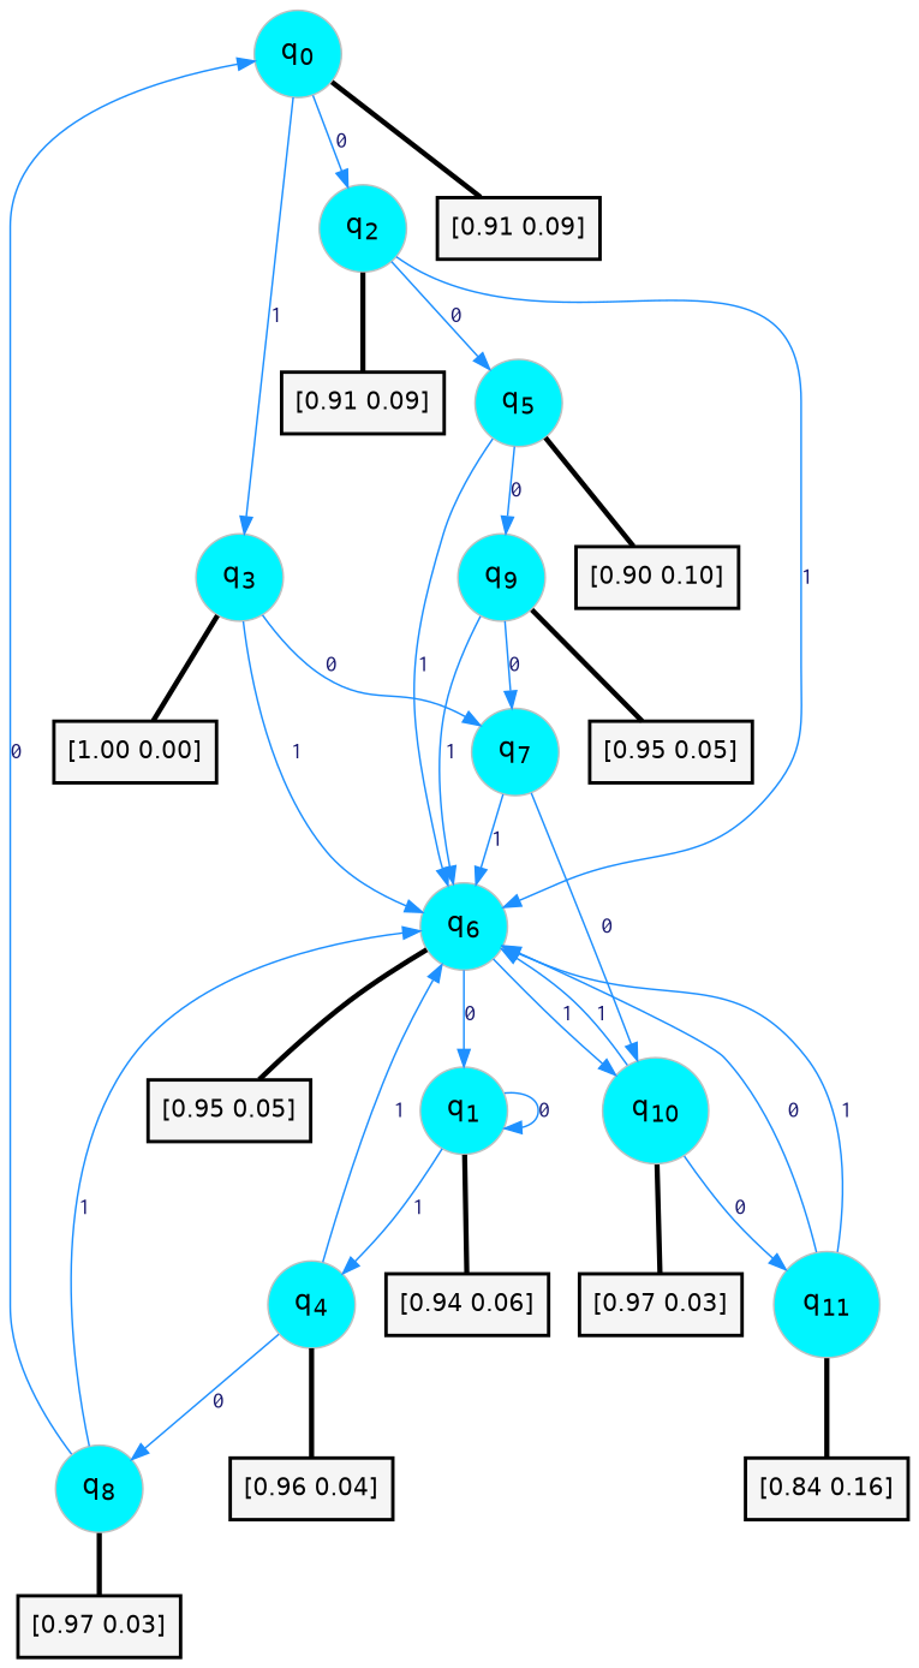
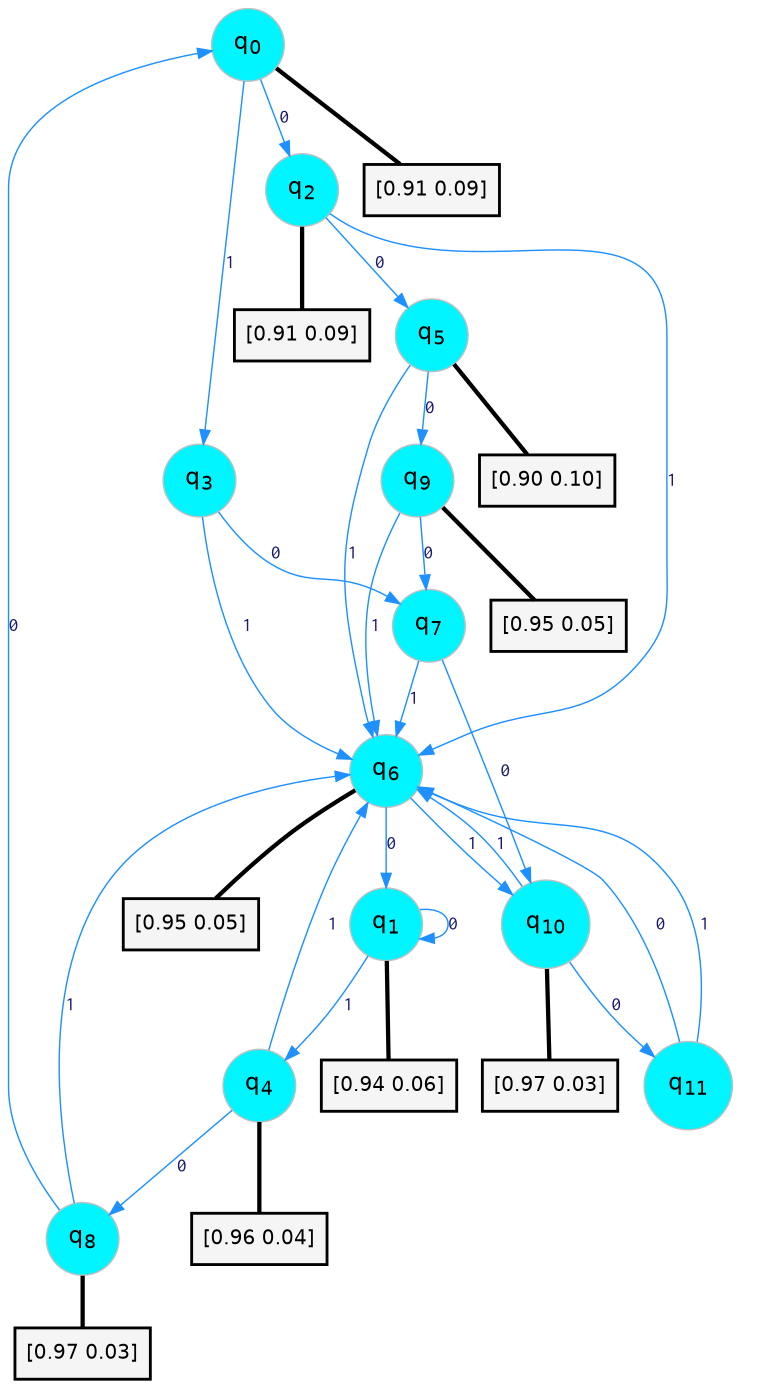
  digraph {
    rankdir=TD
    node [color=gray fillcolor=turquoise1 fontcolor=black fontname=Helvetica fontsize=16 fontweight=bold shape=circle style=filled]
    edge [arrowsize=1 color=dodgerblue1 fontcolor=midnightblue fontname=courier fontweight=bold penwidth=1 style=solid weight=20]
    n1 [label=<q<SUB>0</SUB>>]
    n2 [label=<q<SUB>2</SUB>>]
    n3 [label=<q<SUB>3</SUB>>]
    n4 [color=black fillcolor=whitesmoke fontsize=14 label="[0.91 0.09]" penwidth=2 shape=box]
    n5 [label=<q<SUB>5</SUB>>]
    n6 [label=<q<SUB>6</SUB>>]
    n7 [color=black fillcolor=whitesmoke fontsize=14 label="[0.91 0.09]" penwidth=2 shape=box]
    n8 [label=<q<SUB>7</SUB>>]
-   n9 [color=black fillcolor=whitesmoke fontsize=14 label="[1.00 0.00]" penwidth=2 shape=box]
    n10 [label=<q<SUB>1</SUB>>]
    n11 [label=<q<SUB>4</SUB>>]
    n12 [color=black fillcolor=whitesmoke fontsize=14 label="[0.94 0.06]" penwidth=2 shape=box]
    n13 [label=<q<SUB>8</SUB>>]
    n14 [color=black fillcolor=whitesmoke fontsize=14 label="[0.96 0.04]" penwidth=2 shape=box]
    n15 [label=<q<SUB>9</SUB>>]
    n16 [color=black fillcolor=whitesmoke fontsize=14 label="[0.90 0.10]" penwidth=2 shape=box]
    n17 [label=<q<SUB>10</SUB>>]
    n18 [color=black fillcolor=whitesmoke fontsize=14 label="[0.95 0.05]" penwidth=2 shape=box]
    n19 [color=black fillcolor=whitesmoke fontsize=14 label="[0.97 0.03]" penwidth=2 shape=box]
    n20 [color=black fillcolor=whitesmoke fontsize=14 label="[0.95 0.05]" penwidth=2 shape=box]
    n21 [label=<q<SUB>11</SUB>>]
    n22 [color=black fillcolor=whitesmoke fontsize=14 label="[0.97 0.03]" penwidth=2 shape=box]
-   n23 [color=black fillcolor=whitesmoke fontsize=14 label="[0.84 0.16]" penwidth=2 shape=box]
    n1 -> n2 [label=0]
    n1 -> n3 [label=1]
    n1 -> n4 [arrowhead=none color=black penwidth=3]
    n2 -> n5 [label=0]
    n2 -> n6 [label=1]
    n2 -> n7 [arrowhead=none color=black penwidth=3]
    n3 -> n6 [label=1]
    n3 -> n8 [label=0]
-   n3 -> n9 [arrowhead=none color=black penwidth=3]
    n5 -> n6 [label=1]
    n5 -> n15 [label=0]
    n5 -> n16 [arrowhead=none color=black penwidth=3]
    n6 -> n10 [label=0]
    n6 -> n17 [label=1]
    n6 -> n18 [arrowhead=none color=black penwidth=3]
    n8 -> n6 [label=1]
    n8 -> n17 [label=0]
    n10 -> n10 [label=0]
    n10 -> n11 [label=1]
    n10 -> n12 [arrowhead=none color=black penwidth=3]
    n11 -> n6 [label=1]
    n11 -> n13 [label=0]
    n11 -> n14 [arrowhead=none color=black penwidth=3]
    n13 -> n1 [label=0]
    n13 -> n6 [label=1]
    n13 -> n19 [arrowhead=none color=black penwidth=3]
    n15 -> n6 [label=1]
    n15 -> n8 [label=0]
    n15 -> n20 [arrowhead=none color=black penwidth=3]
    n17 -> n6 [label=1]
    n17 -> n21 [label=0]
    n17 -> n22 [arrowhead=none color=black penwidth=3]
    n21 -> n6 [label=0]
    n21 -> n6 [label=1]
-   n21 -> n23 [arrowhead=none color=black penwidth=3]
  }
